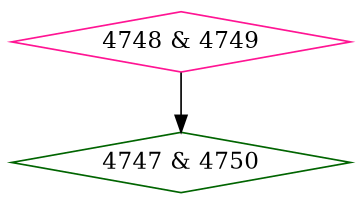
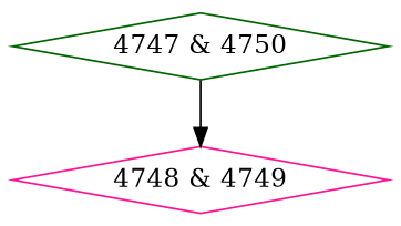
  digraph {
    node [shape=diamond]
    n1 [label="4747 & 4750" color=darkgreen]
    n2 [label="4748 & 4749" color=deeppink]
-   n2 -> n1
+   n1 -> n2
  }
